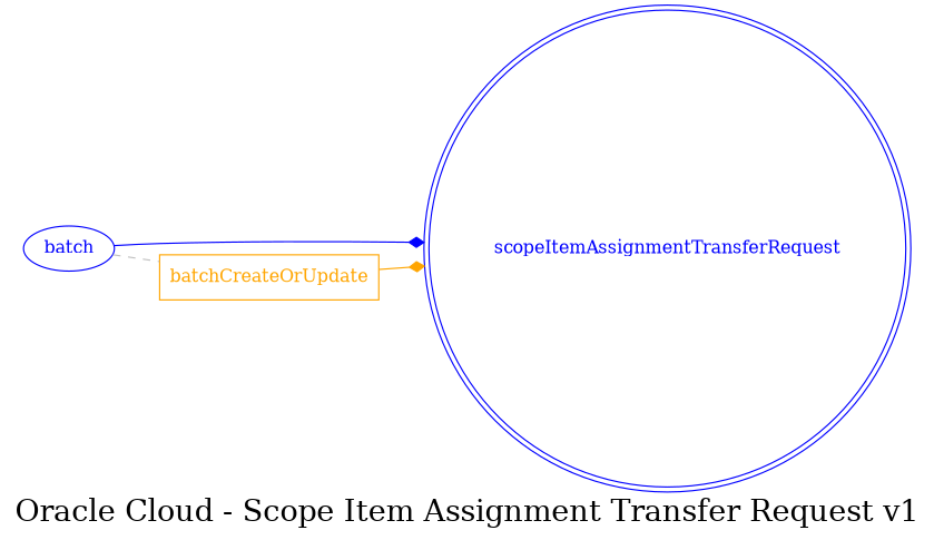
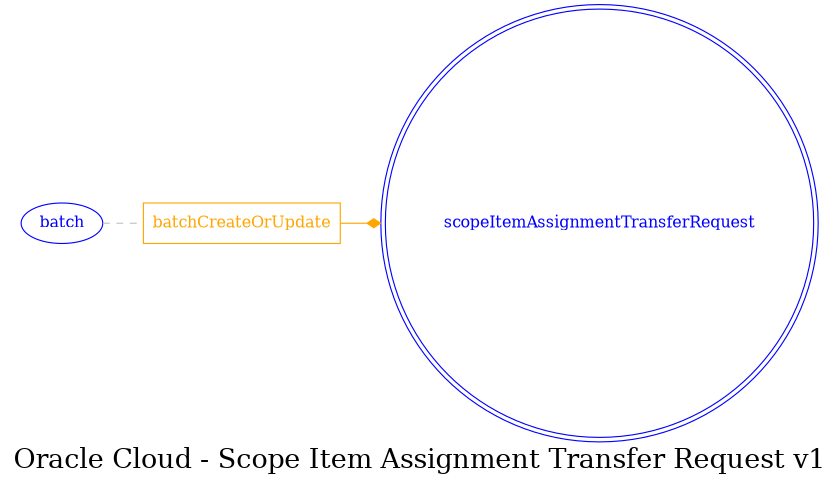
  digraph {
    fontsize=24
    label="Oracle Cloud - Scope Item Assignment Transfer Request v1"
    splines=true
    rankdir=LR
    node [color=blue fontcolor=blue]
    edge [arrowhead=diamond arrowtail=none]
    scopeItemAssignmentTransferRequest [shape=doublecircle]
    batchCreateOrUpdate [color=orange fontcolor=orange shape=box]
    batch [shape=ellipse]
    batchCreateOrUpdate -> scopeItemAssignmentTransferRequest [color=orange fontcolor=orange]
-   batch -> scopeItemAssignmentTransferRequest [color=blue fontcolor=blue]
    batch -> batchCreateOrUpdate [arrowhead=none color=grey fontcolor=grey style=dashed]
  }
